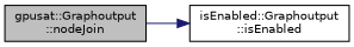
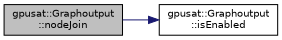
  digraph {
    rankdir=LR
    node [color=black fontname=Helvetica fontsize=10 shape=record style=filled]
    n1 [fillcolor=grey75 fontcolor=black height=0.2 label="gpusat::Graphoutput\l::nodeJoin" width=0.4]
-   n2 [fillcolor=white height=0.2 label="isEnabled::Graphoutput\l::isEnabled" width=0.4]
+   n2 [fillcolor=white height=0.2 label="gpusat::Graphoutput\l::isEnabled" width=0.4]
    n1 -> n2 [color=midnightblue fontname=Helvetica fontsize=10 labelfontname=Helvetica labelfontsize=10 style=solid]
  }
